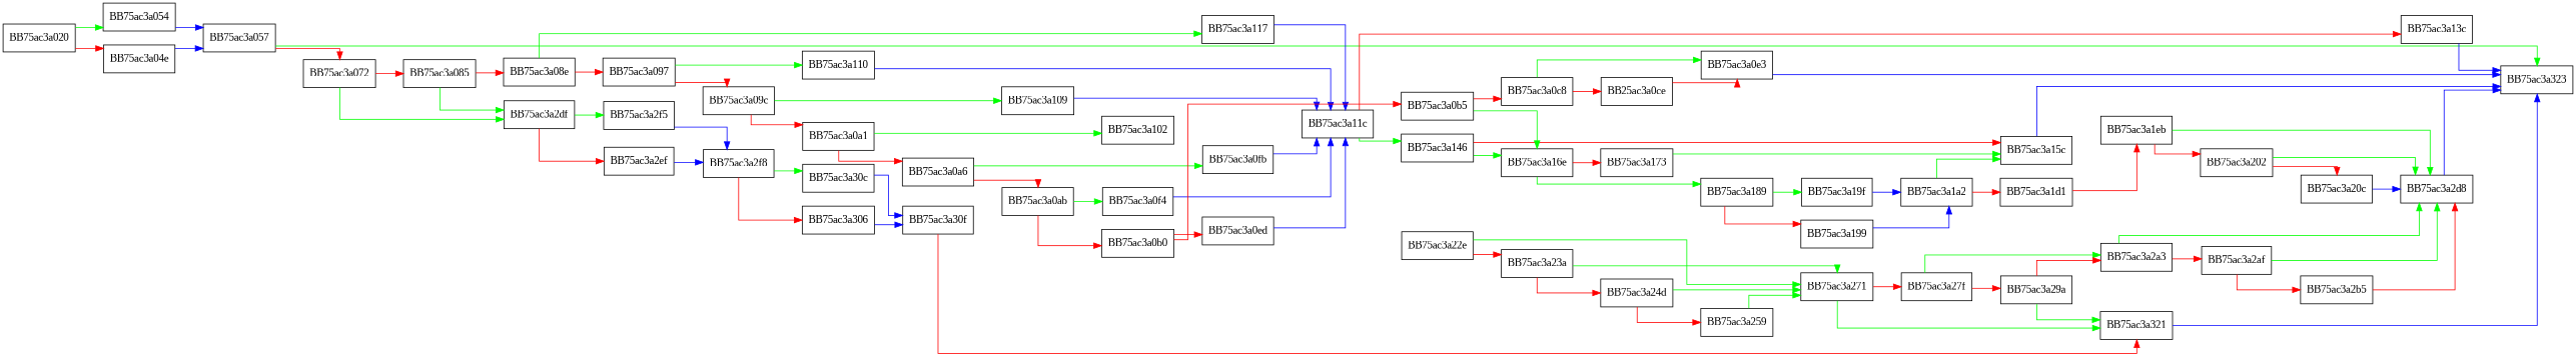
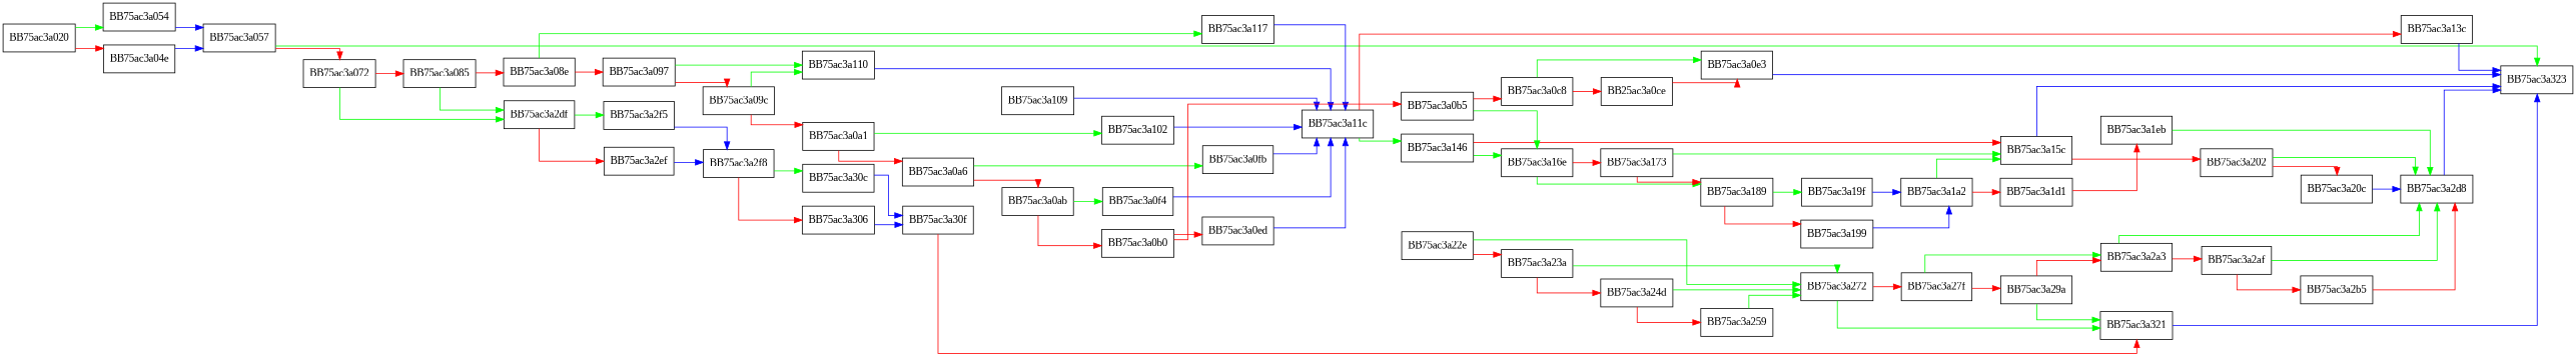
  digraph {
    fontname="Liberation Serif"
    rankdir=LR
    splines=ortho
    node [fontname="Liberation Serif" shape=box]
    edge [color=red fontname="Liberation Serif"]
    BB75ac3a020
    BB75ac3a054
    BB75ac3a04e
    BB75ac3a057
    BB75ac3a323
    BB75ac3a072
    BB75ac3a2df
    BB75ac3a085
    BB75ac3a2f5
    BB75ac3a2ef
    BB75ac3a08e
    BB75ac3a2f8
    BB75ac3a117
    BB75ac3a097
    BB75ac3a11c
    BB75ac3a110
    BB75ac3a09c
    BB75ac3a146
    BB75ac3a13c
    BB75ac3a109
    BB75ac3a0a1
    BB75ac3a102
    BB75ac3a0a6
    BB75ac3a0fb
    BB75ac3a0ab
    BB75ac3a0f4
    BB75ac3a0b0
    BB75ac3a0ed
    BB75ac3a0b5
    BB75ac3a0c8
    BB75ac3a16e
    BB75ac3a0e3
    n33 [label=BB25ac3a0ce]
    BB75ac3a15c
    BB75ac3a189
    BB75ac3a173
    BB75ac3a19f
    BB75ac3a199
    BB75ac3a1a2
    BB75ac3a1d1
    BB75ac3a1eb
    BB75ac3a22e
-   BB75ac3a272 [label=BB75ac3a271]
+   BB75ac3a272
    BB75ac3a23a
    BB75ac3a2d8
    BB75ac3a202
    BB75ac3a321
    BB75ac3a27f
    BB75ac3a24d
    BB75ac3a20c
    BB75ac3a2a3
    BB75ac3a29a
    BB75ac3a259
    BB75ac3a2af
    BB75ac3a2b5
    BB75ac3a30c
    BB75ac3a306
    BB75ac3a30f
    BB75ac3a020 -> BB75ac3a054 [color=green]
    BB75ac3a020 -> BB75ac3a04e
    BB75ac3a054 -> BB75ac3a057 [color=blue]
    BB75ac3a04e -> BB75ac3a057 [color=blue]
    BB75ac3a057 -> BB75ac3a323 [color=green]
    BB75ac3a057 -> BB75ac3a072
    BB75ac3a072 -> BB75ac3a2df [color=green]
    BB75ac3a072 -> BB75ac3a085
    BB75ac3a2df -> BB75ac3a2f5 [color=green]
    BB75ac3a2df -> BB75ac3a2ef
    BB75ac3a085 -> BB75ac3a2df [color=green]
    BB75ac3a085 -> BB75ac3a08e
    BB75ac3a2f5 -> BB75ac3a2f8 [color=blue]
    BB75ac3a2ef -> BB75ac3a2f8 [color=blue]
    BB75ac3a08e -> BB75ac3a117 [color=green]
    BB75ac3a08e -> BB75ac3a097
    BB75ac3a2f8 -> BB75ac3a30c [color=green]
    BB75ac3a2f8 -> BB75ac3a306
    BB75ac3a117 -> BB75ac3a11c [color=blue]
    BB75ac3a097 -> BB75ac3a110 [color=green]
    BB75ac3a097 -> BB75ac3a09c
    BB75ac3a11c -> BB75ac3a146 [color=green]
    BB75ac3a11c -> BB75ac3a13c
    BB75ac3a110 -> BB75ac3a11c [color=blue]
-   BB75ac3a09c -> BB75ac3a109 [color=green]
+   BB75ac3a09c -> BB75ac3a110 [color=green]
    BB75ac3a09c -> BB75ac3a0a1
    BB75ac3a146 -> BB75ac3a16e [color=green]
    BB75ac3a146 -> BB75ac3a15c
    BB75ac3a13c -> BB75ac3a323 [color=blue]
    BB75ac3a109 -> BB75ac3a11c [color=blue]
    BB75ac3a0a1 -> BB75ac3a102 [color=green]
    BB75ac3a0a1 -> BB75ac3a0a6
+   BB75ac3a102 -> BB75ac3a11c [color=blue]
    BB75ac3a0a6 -> BB75ac3a0fb [color=green]
    BB75ac3a0a6 -> BB75ac3a0ab
    BB75ac3a0fb -> BB75ac3a11c [color=blue]
    BB75ac3a0ab -> BB75ac3a0f4 [color=green]
    BB75ac3a0ab -> BB75ac3a0b0
    BB75ac3a0f4 -> BB75ac3a11c [color=blue]
    BB75ac3a0b0 -> BB75ac3a0ed
    BB75ac3a0b0 -> BB75ac3a0b5
    BB75ac3a0ed -> BB75ac3a11c [color=blue]
    BB75ac3a0b5 -> BB75ac3a0c8
    BB75ac3a0b5 -> BB75ac3a16e [color=green]
    BB75ac3a0c8 -> BB75ac3a0e3 [color=green]
    BB75ac3a0c8 -> n33
    BB75ac3a16e -> BB75ac3a189 [color=green]
    BB75ac3a16e -> BB75ac3a173
    BB75ac3a0e3 -> BB75ac3a323 [color=blue]
    n33 -> BB75ac3a0e3
    BB75ac3a15c -> BB75ac3a323 [color=blue]
    BB75ac3a189 -> BB75ac3a19f [color=green]
    BB75ac3a189 -> BB75ac3a199
    BB75ac3a173 -> BB75ac3a15c [color=green]
+   BB75ac3a173 -> BB75ac3a189
    BB75ac3a19f -> BB75ac3a1a2 [color=blue]
    BB75ac3a199 -> BB75ac3a1a2 [color=blue]
    BB75ac3a1a2 -> BB75ac3a15c [color=green]
    BB75ac3a1a2 -> BB75ac3a1d1
    BB75ac3a1d1 -> BB75ac3a1eb
    BB75ac3a1eb -> BB75ac3a2d8 [color=green]
-   BB75ac3a1eb -> BB75ac3a202
+   BB75ac3a15c -> BB75ac3a202
    BB75ac3a22e -> BB75ac3a272 [color=green]
    BB75ac3a22e -> BB75ac3a23a
    BB75ac3a272 -> BB75ac3a321 [color=green]
    BB75ac3a272 -> BB75ac3a27f
    BB75ac3a23a -> BB75ac3a272 [color=green]
    BB75ac3a23a -> BB75ac3a24d
    BB75ac3a2d8 -> BB75ac3a323 [color=blue]
    BB75ac3a202 -> BB75ac3a2d8 [color=green]
    BB75ac3a202 -> BB75ac3a20c
    BB75ac3a321 -> BB75ac3a323 [color=blue]
    BB75ac3a27f -> BB75ac3a2a3 [color=green]
    BB75ac3a27f -> BB75ac3a29a
    BB75ac3a24d -> BB75ac3a272 [color=green]
    BB75ac3a24d -> BB75ac3a259
    BB75ac3a20c -> BB75ac3a2d8 [color=blue]
    BB75ac3a2a3 -> BB75ac3a2d8 [color=green]
    BB75ac3a2a3 -> BB75ac3a2af
    BB75ac3a29a -> BB75ac3a321 [color=green]
    BB75ac3a29a -> BB75ac3a2a3
    BB75ac3a259 -> BB75ac3a272 [color=green]
    BB75ac3a2af -> BB75ac3a2d8 [color=green]
    BB75ac3a2af -> BB75ac3a2b5
    BB75ac3a2b5 -> BB75ac3a2d8
    BB75ac3a30c -> BB75ac3a30f [color=blue]
    BB75ac3a306 -> BB75ac3a30f [color=blue]
    BB75ac3a30f -> BB75ac3a321
  }
